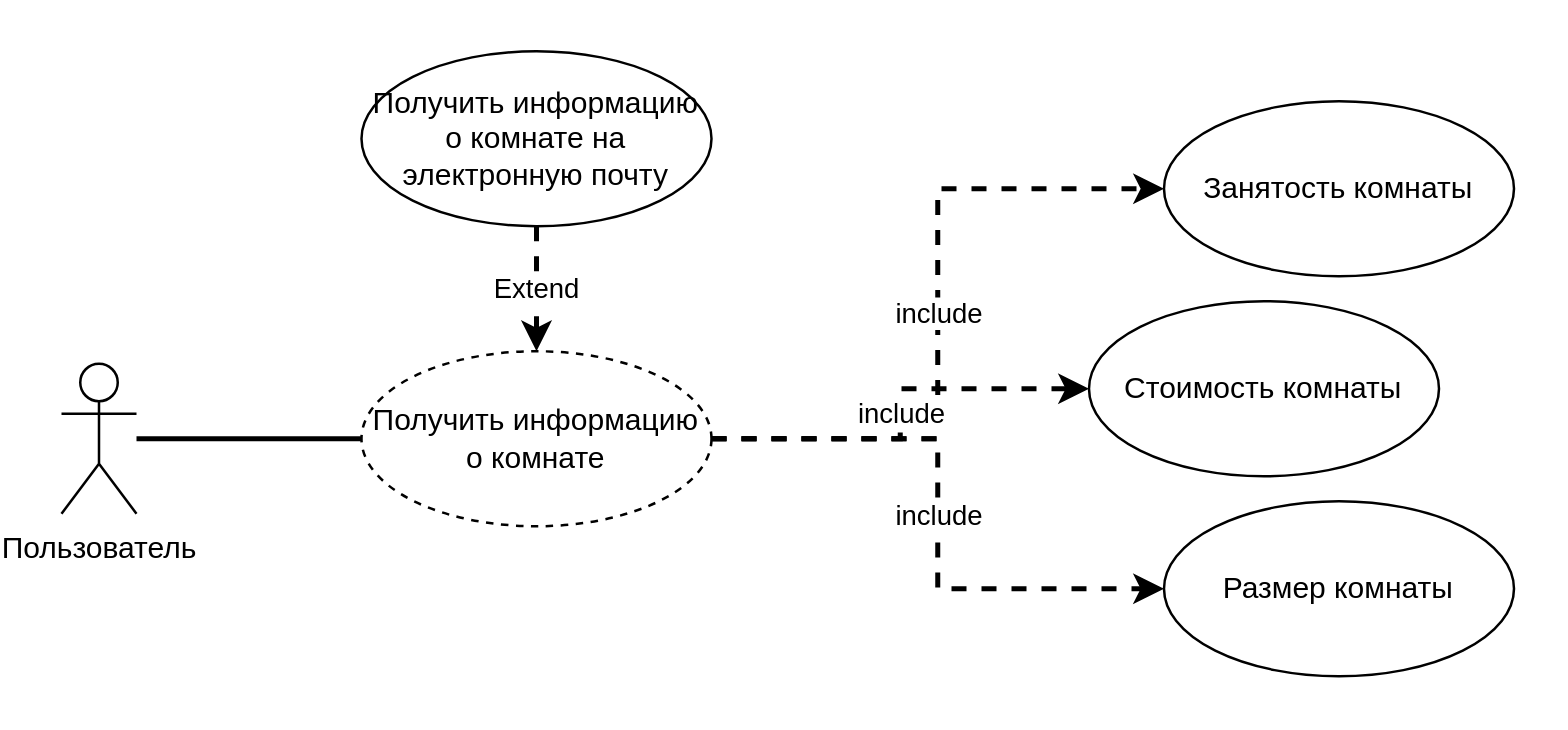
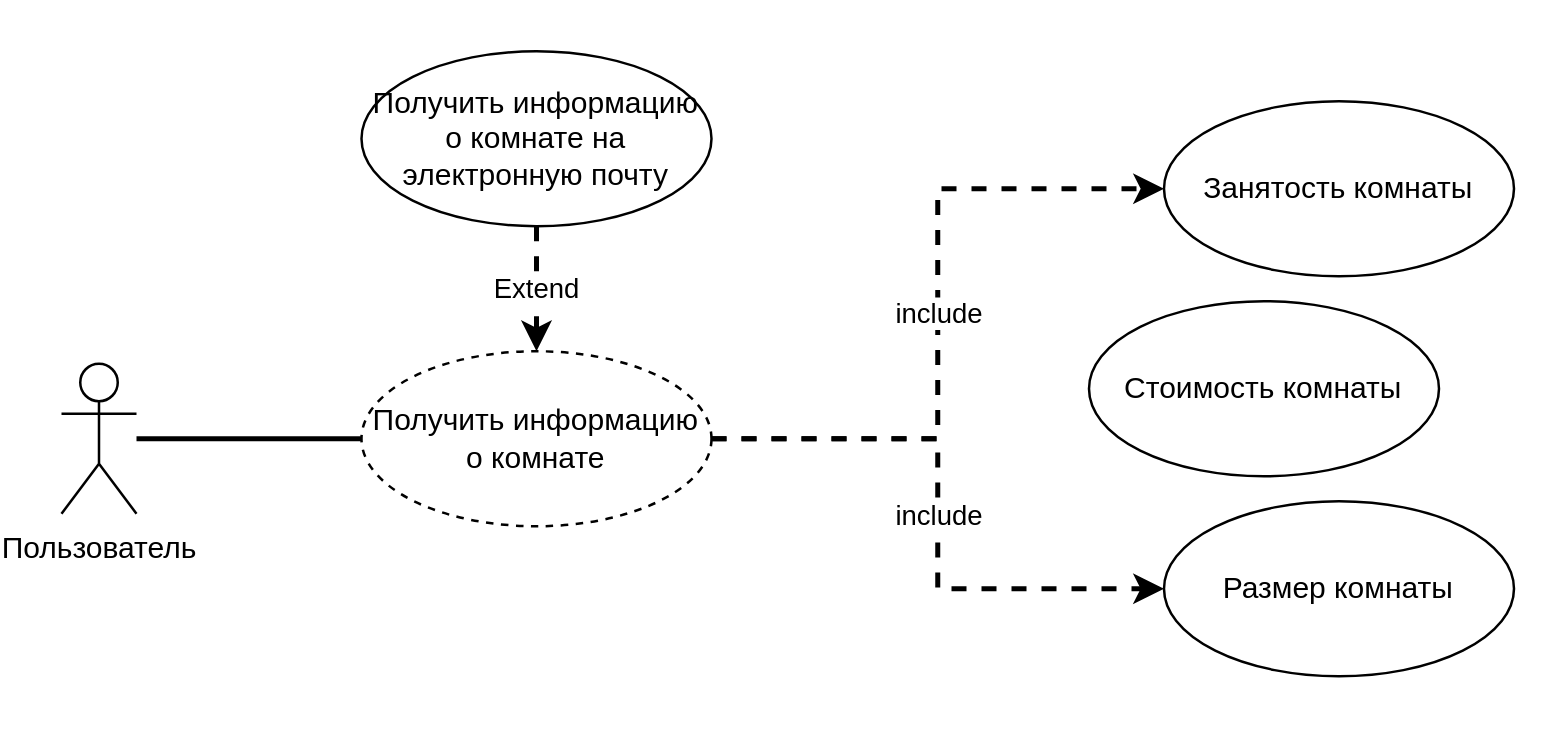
  <mxCell id="0" />
  <mxCell id="1" parent="0" />
  <mxCell id="2" value="" style="edgeStyle=orthogonalEdgeStyle;rounded=0;orthogonalLoop=1;jettySize=auto;html=1;startArrow=none;startFill=0;endArrow=none;endFill=0;strokeColor=#000000;strokeWidth=2;" edge="1" parent="1" source="3" target="5"><mxGeometry relative="1" as="geometry" /></mxCell>
  <mxCell id="3" value="&lt;div&gt;Пользователь&lt;/div&gt;&lt;div&gt;&lt;br&gt;&lt;/div&gt;" style="shape=umlActor;verticalLabelPosition=bottom;verticalAlign=top;html=1;rounded=0;fillColor=none;" vertex="1" parent="1"><mxGeometry x="20" y="145" width="30" height="60" as="geometry" /></mxCell>
  <mxCell id="4" value="&lt;div&gt;include&lt;/div&gt;" style="edgeStyle=orthogonalEdgeStyle;rounded=0;orthogonalLoop=1;jettySize=auto;html=1;exitX=1;exitY=0.5;exitDx=0;exitDy=0;entryX=0;entryY=0.5;entryDx=0;entryDy=0;startArrow=none;startFill=0;endArrow=classic;endFill=1;strokeColor=#000000;strokeWidth=2;dashed=1;" edge="1" parent="1" source="5" target="6"><mxGeometry relative="1" as="geometry" /></mxCell>
  <mxCell id="5" value="Получить информацию о комнате" style="ellipse;whiteSpace=wrap;html=1;rounded=0;fillColor=none;dashed=1;" vertex="1" parent="1"><mxGeometry x="140" y="140" width="140" height="70" as="geometry" /></mxCell>
  <mxCell id="6" value="Занятость комнаты" style="ellipse;whiteSpace=wrap;html=1;rounded=0;fillColor=none;" vertex="1" parent="1"><mxGeometry x="461" y="40" width="140" height="70" as="geometry" /></mxCell>
  <mxCell id="7" value="Стоимость комнаты" style="ellipse;whiteSpace=wrap;html=1;rounded=0;fillColor=none;" vertex="1" parent="1"><mxGeometry x="431" y="120" width="140" height="70" as="geometry" /></mxCell>
  <mxCell id="8" value="Размер комнаты" style="ellipse;whiteSpace=wrap;html=1;rounded=0;fillColor=none;" vertex="1" parent="1"><mxGeometry x="461" y="200" width="140" height="70" as="geometry" /></mxCell>
- <mxCell id="9" value="&lt;div&gt;include&lt;/div&gt;" style="edgeStyle=orthogonalEdgeStyle;rounded=0;orthogonalLoop=1;jettySize=auto;html=1;exitX=1;exitY=0.5;exitDx=0;exitDy=0;entryX=0;entryY=0.5;entryDx=0;entryDy=0;startArrow=none;startFill=0;endArrow=classic;endFill=1;strokeColor=#000000;strokeWidth=2;dashed=1;" edge="1" parent="1" source="5" target="7"><mxGeometry relative="1" as="geometry"><mxPoint x="290" y="185" as="sourcePoint" /><mxPoint x="471" y="85" as="targetPoint" /></mxGeometry></mxCell>
  <mxCell id="10" value="&lt;div&gt;include&lt;/div&gt;" style="edgeStyle=orthogonalEdgeStyle;rounded=0;orthogonalLoop=1;jettySize=auto;html=1;exitX=1;exitY=0.5;exitDx=0;exitDy=0;entryX=0;entryY=0.5;entryDx=0;entryDy=0;startArrow=none;startFill=0;endArrow=classic;endFill=1;strokeColor=#000000;strokeWidth=2;dashed=1;" edge="1" parent="1" source="5" target="8"><mxGeometry relative="1" as="geometry"><mxPoint x="260" y="320" as="sourcePoint" /><mxPoint x="441" y="220" as="targetPoint" /></mxGeometry></mxCell>
  <mxCell id="11" value="Extend" style="edgeStyle=orthogonalEdgeStyle;rounded=0;orthogonalLoop=1;jettySize=auto;html=1;dashed=1;startArrow=none;startFill=0;endArrow=classic;endFill=1;strokeColor=#000000;strokeWidth=2;" edge="1" parent="1" source="12" target="5"><mxGeometry relative="1" as="geometry" /></mxCell>
  <mxCell id="12" value="Получить информацию о комнате на электронную почту" style="ellipse;whiteSpace=wrap;html=1;rounded=0;fillColor=none;" vertex="1" parent="1"><mxGeometry x="140" y="20" width="140" height="70" as="geometry" /></mxCell>
